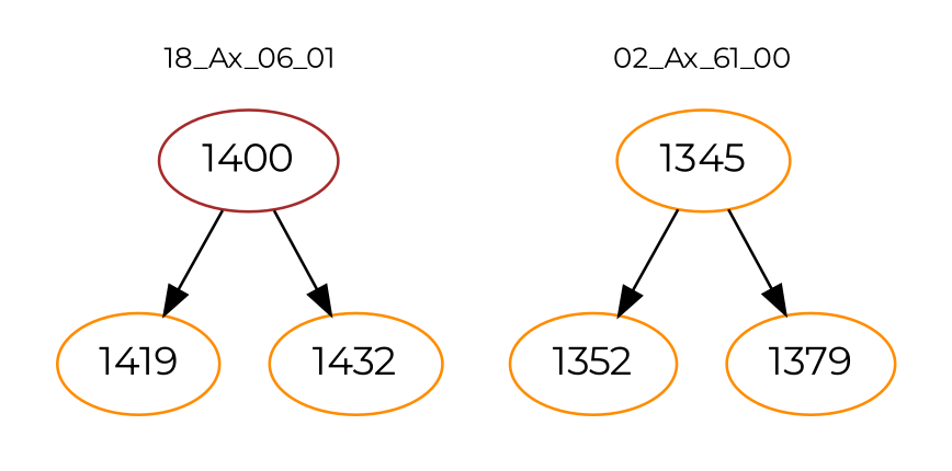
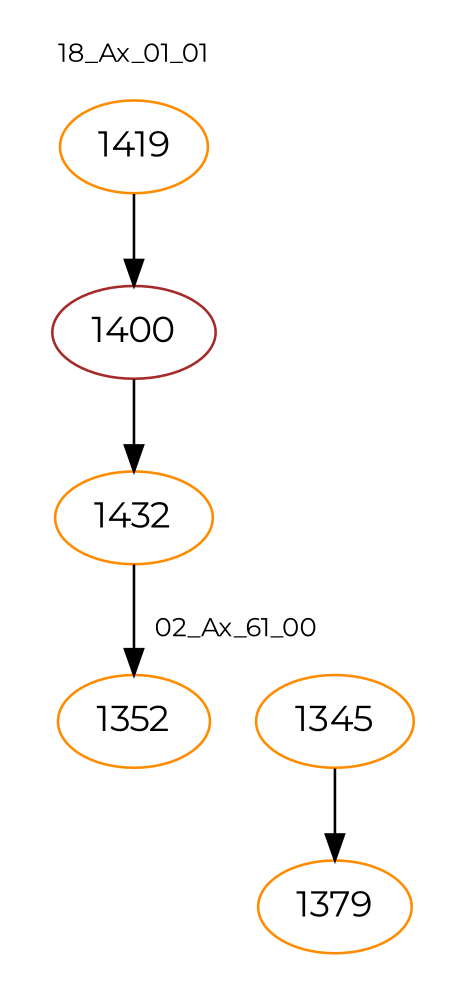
  digraph {
    fontname=Montserrat
    node [color=darkorange fontname=Montserrat]
    edge [color=black fontname=Montserrat]
    n1 [color=brown label=1400]
    n2 [label=1419]
    n3 [label=1432]
    n4 [label=1345]
    n5 [label=1352]
    n6 [label=1379]
    subgraph cluster_1 {
      color=white
      fontsize=10
-     label="18_Ax_06_01"
+     label="18_Ax_01_01"
      n1
      n2
      n3
    }
    subgraph cluster_2 {
      color=white
      fontsize=10
      label="02_Ax_61_00"
      n4
      n5
      n6
    }
-   n1 -> n2
+   n2 -> n1
    n1 -> n3
-   n4 -> n5
+   n3 -> n5
    n4 -> n6
  }
